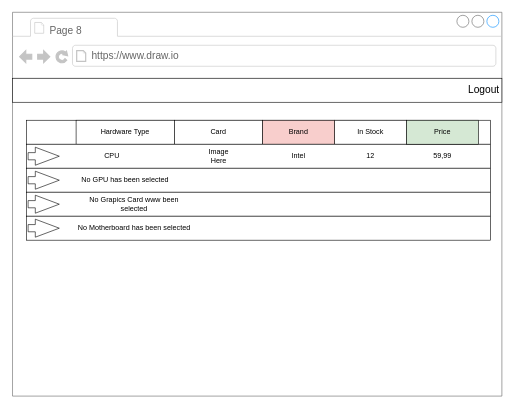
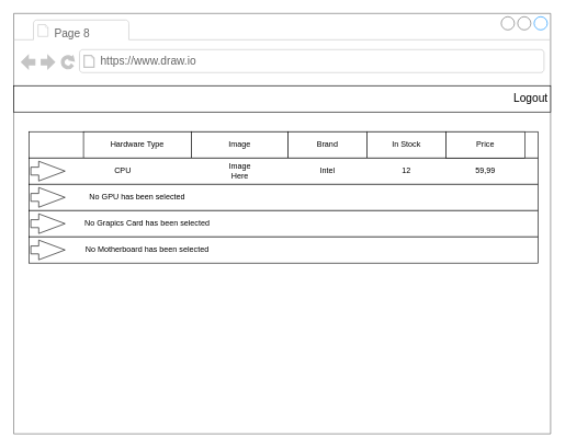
  <mxCell id="0" />
  <mxCell id="1" parent="0" />
  <mxCell id="2" value="" style="strokeWidth=1;shadow=0;dashed=0;align=center;html=1;shape=mxgraph.mockup.containers.browserWindow;rSize=0;strokeColor=#666666;strokeColor2=#008cff;strokeColor3=#c4c4c4;mainText=,;recursiveResize=0;" parent="1" vertex="1"><mxGeometry x="20" width="816" height="640" as="geometry" y="20" /></mxCell>
  <mxCell id="3" value="Page 8" style="strokeWidth=1;shadow=0;dashed=0;align=center;html=1;shape=mxgraph.mockup.containers.anchor;fontSize=17;fontColor=#666666;align=left;" parent="2" vertex="1"><mxGeometry x="60" y="12" width="110" height="40" as="geometry" /></mxCell>
  <mxCell id="4" value="https://www.draw.io" style="strokeWidth=1;shadow=0;dashed=0;align=center;html=1;shape=mxgraph.mockup.containers.anchor;rSize=0;fontSize=17;fontColor=#666666;align=left;" parent="2" vertex="1"><mxGeometry x="130" y="60" width="250" height="26" as="geometry" /></mxCell>
  <mxCell id="5" value="" style="rounded=0;whiteSpace=wrap;html=1;strokeColor=#000000;" vertex="1" parent="2"><mxGeometry x="23" y="180" width="774" height="40" as="geometry" /></mxCell>
  <mxCell id="6" value="Hardware Type" style="rounded=0;whiteSpace=wrap;html=1;strokeColor=#000000;" vertex="1" parent="2"><mxGeometry x="106" y="180" width="164" height="40" as="geometry" /></mxCell>
- <mxCell id="7" value="Card" style="rounded=0;whiteSpace=wrap;html=1;strokeColor=#000000;" vertex="1" parent="2"><mxGeometry x="270" y="180" width="147" height="40" as="geometry" /></mxCell>
+ <mxCell id="7" value="Image" style="rounded=0;whiteSpace=wrap;html=1;strokeColor=#000000;" vertex="1" parent="2"><mxGeometry x="270" y="180" width="147" height="40" as="geometry" /></mxCell>
  <mxCell id="8" value="In Stock" style="rounded=0;whiteSpace=wrap;html=1;strokeColor=#000000;" vertex="1" parent="2"><mxGeometry x="537" y="180" width="120" height="40" as="geometry" /></mxCell>
- <mxCell id="9" value="Brand" style="rounded=0;whiteSpace=wrap;html=1;strokeColor=#000000;fillColor=#f8cecc;" vertex="1" parent="2"><mxGeometry x="417" y="180" width="120" height="40" as="geometry" /></mxCell>
+ <mxCell id="9" value="Brand" style="rounded=0;whiteSpace=wrap;html=1;strokeColor=#000000;" vertex="1" parent="2"><mxGeometry x="417" y="180" width="120" height="40" as="geometry" /></mxCell>
  <mxCell id="10" value="&lt;span style=&quot;color: rgba(0 , 0 , 0 , 0) ; font-family: monospace ; font-size: 0px&quot;&gt;%3CmxGraphModel%3E%3Croot%3E%3CmxCell%20id%3D%220%22%2F%3E%3CmxCell%20id%3D%221%22%20parent%3D%220%22%2F%3E%3CmxCell%20id%3D%222%22%20value%3D%22CPU%22%20style%3D%22text%3Bhtml%3D1%3BstrokeColor%3Dnone%3BfillColor%3Dnone%3Balign%3Dcenter%3BverticalAlign%3Dmiddle%3BwhiteSpace%3Dwrap%3Brounded%3D0%3B%22%20vertex%3D%221%22%20parent%3D%221%22%3E%3CmxGeometry%20x%3D%22150%22%20y%3D%22230%22%20width%3D%2240%22%20height%3D%2220%22%20as%3D%22geometry%22%2F%3E%3C%2FmxCell%3E%3C%2Froot%3E%3C%2FmxGraphModel%3E&lt;/span&gt;" style="rounded=0;whiteSpace=wrap;html=1;strokeColor=#000000;" vertex="1" parent="2"><mxGeometry x="23" y="220" width="774" height="40" as="geometry" /></mxCell>
  <mxCell id="11" value="" style="rounded=0;whiteSpace=wrap;html=1;strokeColor=#000000;" vertex="1" parent="2"><mxGeometry x="23" y="260" width="774" height="40" as="geometry" /></mxCell>
  <mxCell id="12" value="" style="rounded=0;whiteSpace=wrap;html=1;strokeColor=#000000;" vertex="1" parent="2"><mxGeometry x="23" y="300" width="774" height="40" as="geometry" /></mxCell>
  <mxCell id="13" value="" style="rounded=0;whiteSpace=wrap;html=1;strokeColor=#000000;" vertex="1" parent="2"><mxGeometry x="23" y="340" width="774" height="40" as="geometry" /></mxCell>
  <mxCell id="14" value="" style="html=1;shadow=0;dashed=0;align=center;verticalAlign=middle;shape=mxgraph.arrows2.arrow;dy=0.6;dx=40;notch=0;" vertex="1" parent="2"><mxGeometry x="26" y="225" width="52" height="30" as="geometry" /></mxCell>
- <mxCell id="15" value="Price" style="rounded=0;whiteSpace=wrap;html=1;strokeColor=#000000;fillColor=#d5e8d4;" vertex="1" parent="2"><mxGeometry x="657" y="180" width="120" height="40" as="geometry" /></mxCell>
+ <mxCell id="15" value="Price" style="rounded=0;whiteSpace=wrap;html=1;strokeColor=#000000;" vertex="1" parent="2"><mxGeometry x="657" y="180" width="120" height="40" as="geometry" /></mxCell>
  <mxCell id="16" value="CPU" style="text;html=1;strokeColor=none;fillColor=none;align=center;verticalAlign=middle;whiteSpace=wrap;rounded=0;" vertex="1" parent="2"><mxGeometry x="146" y="230" width="40" height="20" as="geometry" /></mxCell>
  <mxCell id="17" value="" style="html=1;shadow=0;dashed=0;align=center;verticalAlign=middle;shape=mxgraph.arrows2.arrow;dy=0.6;dx=40;notch=0;" vertex="1" parent="2"><mxGeometry x="26" y="265" width="52" height="30" as="geometry" /></mxCell>
  <mxCell id="18" value="" style="html=1;shadow=0;dashed=0;align=center;verticalAlign=middle;shape=mxgraph.arrows2.arrow;dy=0.6;dx=40;notch=0;" vertex="1" parent="2"><mxGeometry x="26" y="305" width="52" height="30" as="geometry" /></mxCell>
  <mxCell id="19" value="" style="html=1;shadow=0;dashed=0;align=center;verticalAlign=middle;shape=mxgraph.arrows2.arrow;dy=0.6;dx=40;notch=0;" vertex="1" parent="2"><mxGeometry x="26" y="345" width="52" height="30" as="geometry" /></mxCell>
  <mxCell id="20" value="No GPU has been selected" style="text;html=1;strokeColor=none;fillColor=none;align=center;verticalAlign=middle;whiteSpace=wrap;rounded=0;" vertex="1" parent="2"><mxGeometry x="106" y="270" width="164" height="20" as="geometry" /></mxCell>
- <mxCell id="21" value="No Grapics Card www been selected" style="text;html=1;strokeColor=none;fillColor=none;align=center;verticalAlign=middle;whiteSpace=wrap;rounded=0;" vertex="1" parent="2"><mxGeometry x="106" y="310" width="194" height="20" as="geometry" /></mxCell>
+ <mxCell id="21" value="No Grapics Card has been selected" style="text;html=1;strokeColor=none;fillColor=none;align=center;verticalAlign=middle;whiteSpace=wrap;rounded=0;" vertex="1" parent="2"><mxGeometry x="106" y="310" width="194" height="20" as="geometry" /></mxCell>
  <mxCell id="22" value="No Motherboard has been selected" style="text;html=1;strokeColor=none;fillColor=none;align=center;verticalAlign=middle;whiteSpace=wrap;rounded=0;" vertex="1" parent="2"><mxGeometry x="106" y="350" width="194" height="20" as="geometry" /></mxCell>
  <mxCell id="23" value="Image Here" style="text;html=1;strokeColor=none;fillColor=none;align=center;verticalAlign=middle;whiteSpace=wrap;rounded=0;" vertex="1" parent="2"><mxGeometry x="323.5" y="230" width="40" height="20" as="geometry" /></mxCell>
  <mxCell id="24" value="Intel" style="text;html=1;strokeColor=none;fillColor=none;align=center;verticalAlign=middle;whiteSpace=wrap;rounded=0;" vertex="1" parent="2"><mxGeometry x="457" y="230" width="40" height="20" as="geometry" /></mxCell>
  <mxCell id="25" value="12" style="text;html=1;strokeColor=none;fillColor=none;align=center;verticalAlign=middle;whiteSpace=wrap;rounded=0;" vertex="1" parent="2"><mxGeometry x="577" y="230" width="40" height="20" as="geometry" /></mxCell>
  <mxCell id="26" value="59,99" style="text;html=1;strokeColor=none;fillColor=none;align=center;verticalAlign=middle;whiteSpace=wrap;rounded=0;" vertex="1" parent="2"><mxGeometry x="697" y="230" width="40" height="20" as="geometry" /></mxCell>
  <mxCell id="27" value="" style="rounded=0;whiteSpace=wrap;html=1;" parent="1" vertex="1"><mxGeometry x="20" y="130" width="816" height="40" as="geometry" /></mxCell>
  <mxCell id="28" value="&lt;font style=&quot;font-size: 17px&quot;&gt;Logout&lt;/font&gt;" style="text;html=1;strokeColor=none;fillColor=none;align=center;verticalAlign=middle;whiteSpace=wrap;rounded=0;" parent="1" vertex="1"><mxGeometry x="786" y="140" width="40" height="20" as="geometry" /></mxCell>
